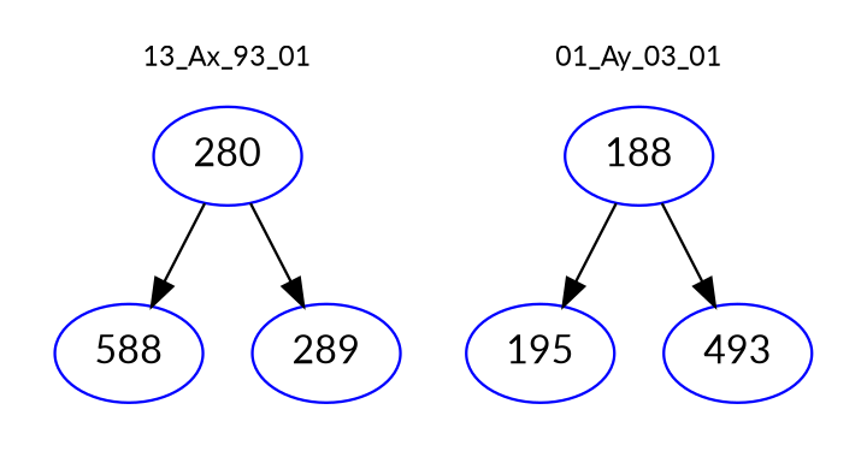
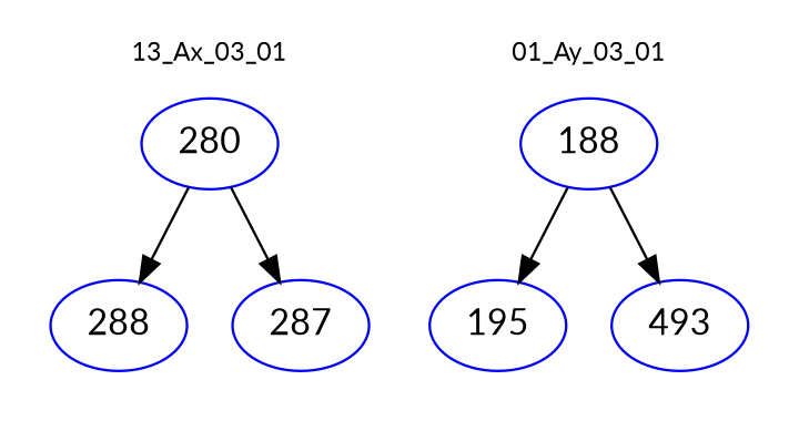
  digraph {
    fontname=Lato
    node [color=blue fontname=Lato]
    edge [color=black fontname=Lato]
    n1 [label=280]
-   n2 [label=588]
-   n3 [label=289]
+   n2 [label=288]
+   n3 [label=287]
    n4 [label=188]
    n5 [label=195]
    n6 [label=493]
    subgraph cluster_1 {
      color=white
      fontsize=10
-     label="13_Ax_93_01"
+     label="13_Ax_03_01"
      n1
      n2
      n3
    }
    subgraph cluster_2 {
      color=white
      fontsize=10
      label="01_Ay_03_01"
      n4
      n5
      n6
    }
    n1 -> n2
    n1 -> n3
    n4 -> n5
    n4 -> n6
  }
